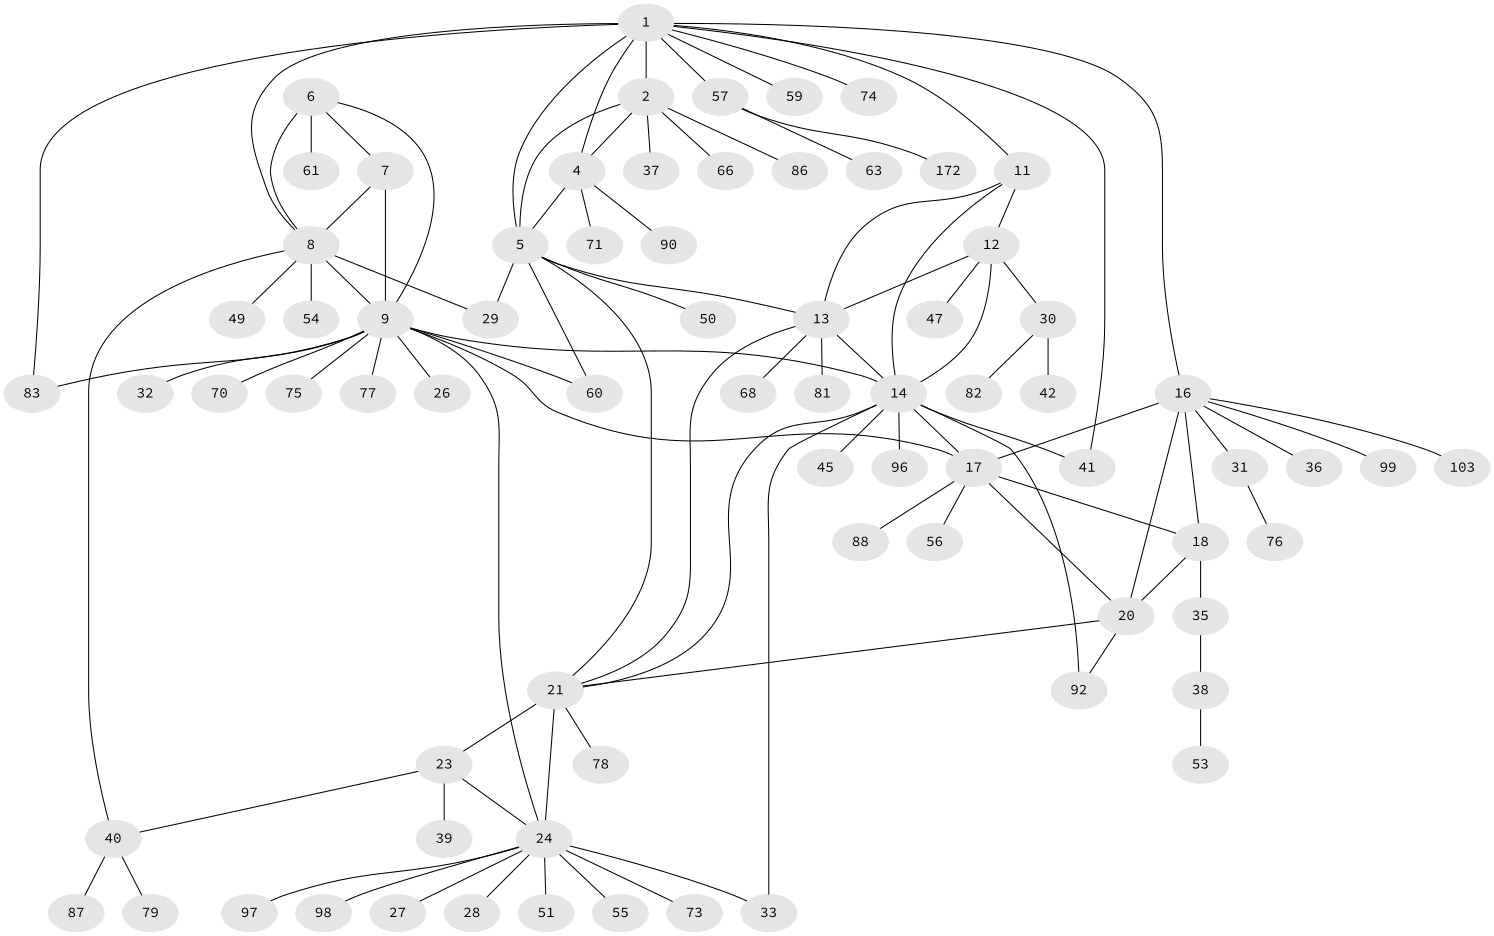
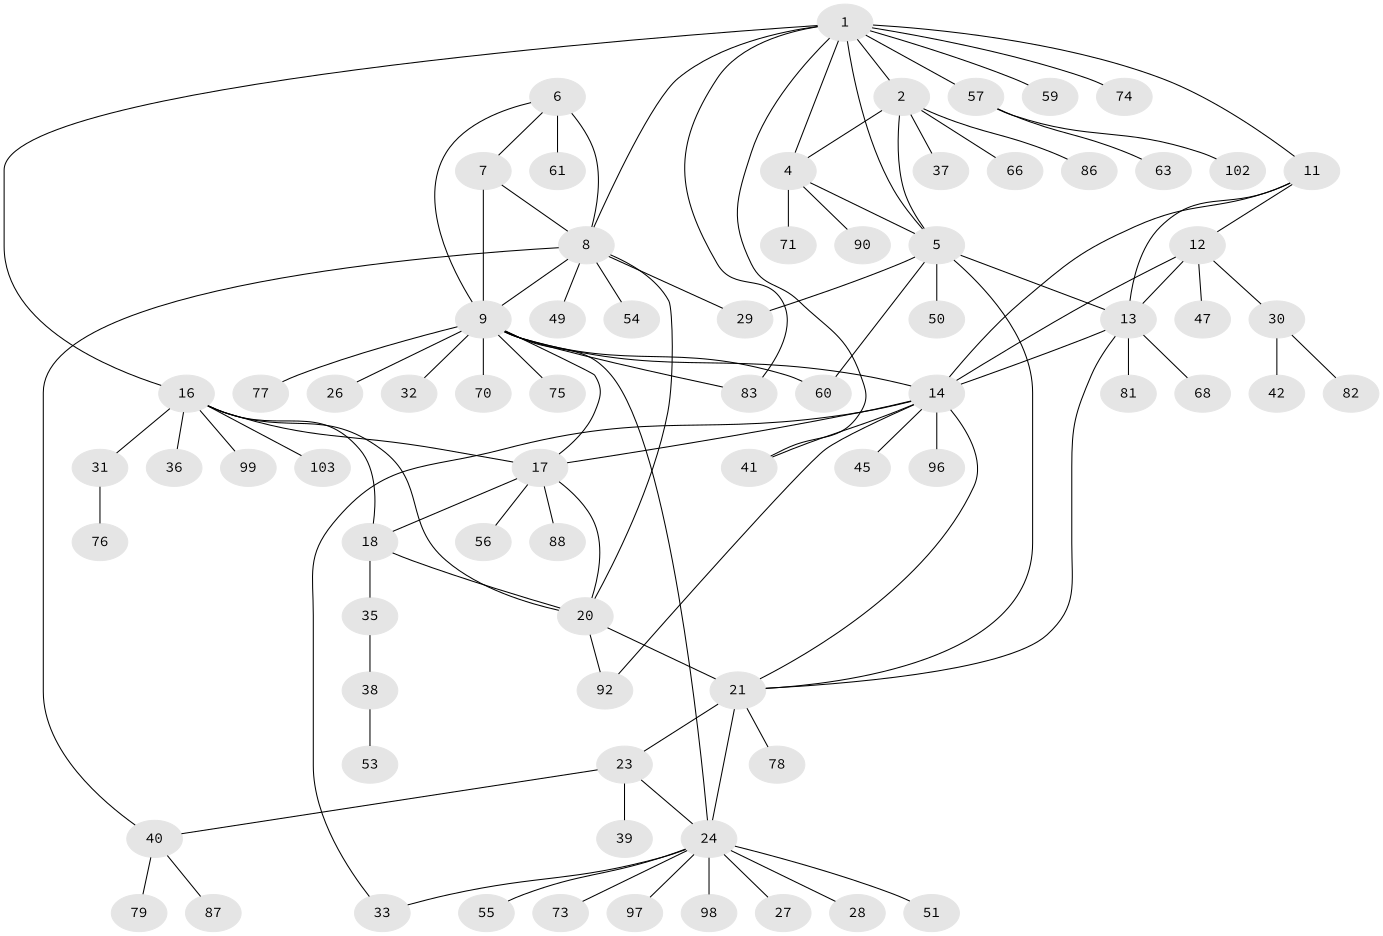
  graph {
    fontname="Source Code Pro"
    node [color=gray90 fontname="Source Code Pro" style=filled]
    edge [fontname="Source Code Pro"]
    1 [super="+3"]
    2 [super="+62"]
    4 [super="+67"]
    5 [super="+43"]
    8 [super="+10"]
    11 [super="+101"]
    16 [super="+19"]
    41
    57 [super="+85"]
    59
    74
    83
    37
    66
    86
    71
    90 [super="+94"]
    13 [super="+84"]
    21 [super="+22"]
    29
    50
    60
    9 [super="+44"]
    20 [super="+65"]
    40 [super="+45"]
    49
    54
    14 [super="+64"]
    12 [super="+15"]
    17 [super="+46"]
    18 [super="+80"]
    31 [super="+52"]
    36
    99
    103
    63
-   102 [label=172]
+   102
    68
    n39 [label=81]
    24 [super="+25"]
    23 [super="+95"]
    78
    6 [super="+58"]
    7 [super="+100"]
    61
    26
    32 [super="+72"]
    70
    75
    77
    92
    79
    87
    33
    n55 [label=45]
    96
    56 [super="+81"]
    88
    27
    28
    51
    55
    73
    97
    98
    30 [super="+34"]
    47
    42
    82 [super="+93"]
    35
    76
    38
    39
    53 [super="+91"]
    1 -- 2 [weight=2]
    1 -- 4 [weight=2]
    1 -- 5 [weight=2]
    1 -- 8
    1 -- 11
    1 -- 16
    1 -- 41
    1 -- 57
    1 -- 59
    1 -- 74
    1 -- 83
    2 -- 4
    2 -- 5
    2 -- 37
    2 -- 66
    2 -- 86
    4 -- 5
    4 -- 71
    4 -- 90
    5 -- 13
    5 -- 21
    5 -- 29
    5 -- 50
    5 -- 60
    8 -- 29
    8 -- 9 [weight=2]
+   8 -- 20
    8 -- 40
    8 -- 49
    8 -- 54
    11 -- 13
    11 -- 14
    11 -- 12 [weight=2]
    16 -- 20 [weight=2]
    16 -- 17 [weight=2]
    16 -- 18 [weight=2]
    16 -- 31
    16 -- 36
    16 -- 99
    16 -- 103
    57 -- 63
    57 -- 102
    13 -- 21
    13 -- 14
    13 -- 68
    13 -- n39
    21 -- 24 [weight=4]
    21 -- 23 [weight=2]
    21 -- 78
    9 -- 83
    9 -- 60
    9 -- 14
    9 -- 17
    9 -- 24
    9 -- 26
    9 -- 32
    9 -- 70
    9 -- 75
    9 -- 77
    20 -- 21
    20 -- 92
    40 -- 79
    40 -- 87
    14 -- 41
    14 -- 21
    14 -- 17
    14 -- 92
    14 -- 33
    14 -- n55
    14 -- 96
    12 -- 13 [weight=2]
    12 -- 14 [weight=2]
    12 -- 30
    12 -- 47
    17 -- 20
    17 -- 18
    17 -- 56
    17 -- 88
    18 -- 20
    18 -- 35
    31 -- 76
    24 -- 33
    24 -- 27
    24 -- 28
    24 -- 51
    24 -- 55
    24 -- 73
    24 -- 97
    24 -- 98
    23 -- 40
    23 -- 24 [weight=2]
    23 -- 39
    6 -- 8 [weight=2]
    6 -- 9
    6 -- 7
    6 -- 61
    7 -- 8 [weight=2]
    7 -- 9
    30 -- 42
    30 -- 82
    35 -- 38
    38 -- 53
  }
